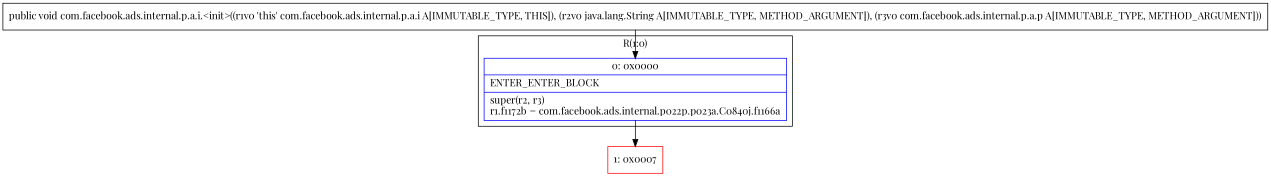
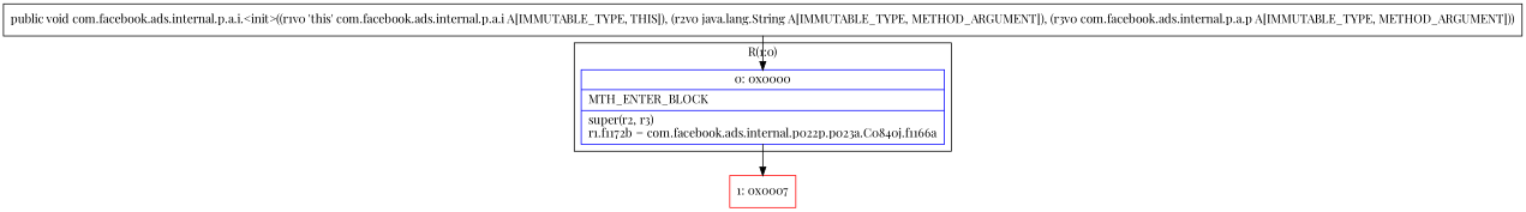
  digraph {
    fontname="Playfair Display"
    node [shape=record fontname="Playfair Display"]
    edge [fontname="Playfair Display"]
-   n1 [color=blue label="{0\:\ 0x0000|ENTER_ENTER_BLOCK\l|super(r2, r3)\lr1.f1172b = com.facebook.ads.internal.p022p.p023a.C0840j.f1166a\l}"]
+   n1 [color=blue label="{0\:\ 0x0000|MTH_ENTER_BLOCK\l|super(r2, r3)\lr1.f1172b = com.facebook.ads.internal.p022p.p023a.C0840j.f1166a\l}"]
    n2 [color=red label="{1\:\ 0x0007}"]
    n3 [label="{public void com.facebook.ads.internal.p.a.i.\<init\>((r1v0 'this' com.facebook.ads.internal.p.a.i A[IMMUTABLE_TYPE, THIS]), (r2v0 java.lang.String A[IMMUTABLE_TYPE, METHOD_ARGUMENT]), (r3v0 com.facebook.ads.internal.p.a.p A[IMMUTABLE_TYPE, METHOD_ARGUMENT])) }"]
    subgraph cluster_1 {
      label="R(1:0)"
      n1
    }
    n1 -> n2
    n3 -> n1
  }
